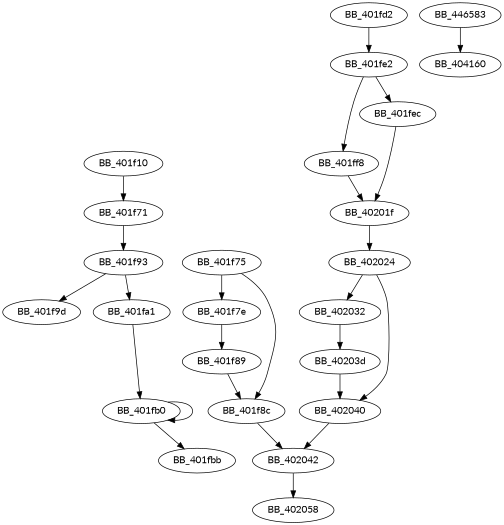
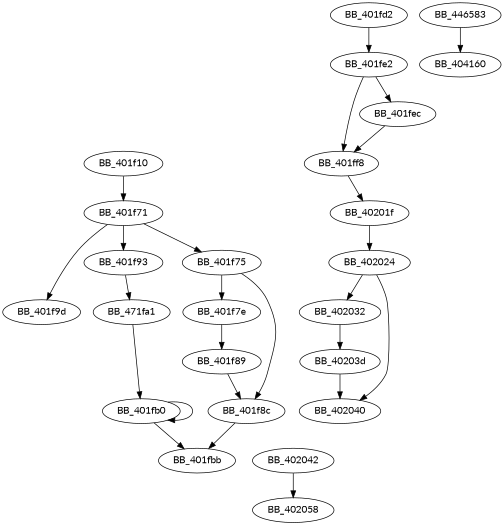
  digraph {
    fontname=Lato
    node [fontname=Lato]
    edge [fontname=Lato]
    BB_401f10
    BB_401f71
    BB_401f75
    BB_401f93
    BB_401f7e
    BB_401f8c
    BB_401f9d
-   BB_401fa1
+   BB_401fa1 [label=BB_471fa1]
    BB_401f89
    BB_402042
    BB_401fb0
    BB_402058
    BB_401fbb
    BB_401fd2
    BB_401fe2
    BB_401fec
    BB_401ff8
    BB_40201f
    BB_402024
    BB_402032
    BB_402040
    BB_40203d
    n23 [label=BB_446583]
    BB_404160
    BB_401f10 -> BB_401f71
+   BB_401f71 -> BB_401f75
    BB_401f71 -> BB_401f93
    BB_401f75 -> BB_401f7e
    BB_401f75 -> BB_401f8c
-   BB_401f93 -> BB_401f9d
+   BB_401f71 -> BB_401f9d
    BB_401f93 -> BB_401fa1
    BB_401f7e -> BB_401f89
-   BB_401f8c -> BB_402042
+   BB_401f8c -> BB_401fbb
    BB_401fa1 -> BB_401fb0
    BB_401f89 -> BB_401f8c
    BB_402042 -> BB_402058
    BB_401fb0 -> BB_401fb0
    BB_401fb0 -> BB_401fbb
    BB_401fd2 -> BB_401fe2
    BB_401fe2 -> BB_401fec
    BB_401fe2 -> BB_401ff8
-   BB_401fec -> BB_40201f
+   BB_401fec -> BB_401ff8
    BB_401ff8 -> BB_40201f
    BB_40201f -> BB_402024
    BB_402024 -> BB_402032
    BB_402024 -> BB_402040
    BB_402032 -> BB_40203d
-   BB_402040 -> BB_402042
    BB_40203d -> BB_402040
    n23 -> BB_404160
  }
